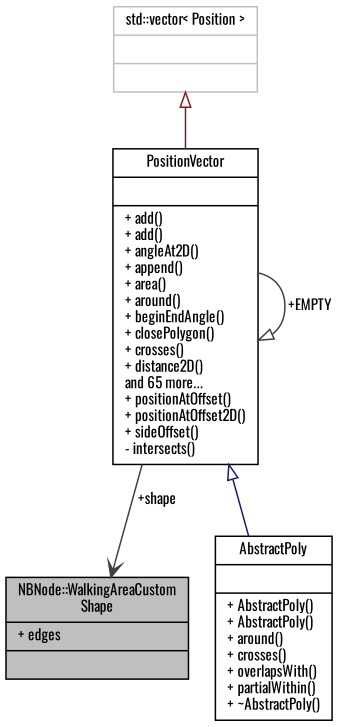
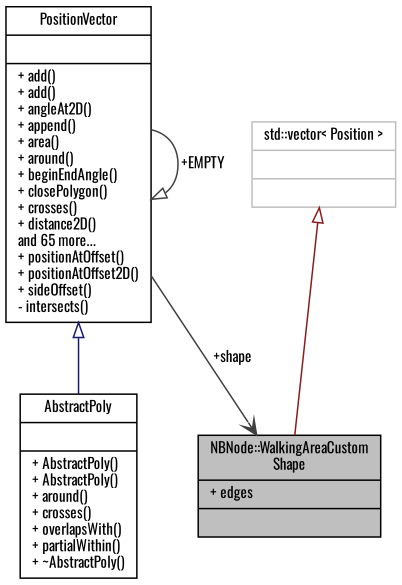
  digraph {
    fontname=Oswald
    node [color=black fillcolor=white fontname=Oswald fontsize=10 shape=record style=filled]
    edge [color=grey25 fontname=Oswald fontsize=10 labelfontname=Helvetica labelfontsize=10 style=solid]
    n1 [fillcolor=grey75 fontcolor=black height=0.2 label="{NBNode::WalkingAreaCustom\lShape\n|+ edges\l|}" width=0.4]
    n2 [height=0.2 label="{PositionVector\n||+ add()\l+ add()\l+ angleAt2D()\l+ append()\l+ area()\l+ around()\l+ beginEndAngle()\l+ closePolygon()\l+ crosses()\l+ distance2D()\land 65 more...\l+ positionAtOffset()\l+ positionAtOffset2D()\l+ sideOffset()\l- intersects()\l}" width=0.4]
    n3 [height=0.2 label="{AbstractPoly\n||+ AbstractPoly()\l+ AbstractPoly()\l+ around()\l+ crosses()\l+ overlapsWith()\l+ partialWithin()\l+ ~AbstractPoly()\l}" width=0.4]
    n4 [color=grey75 height=0.2 label="{std::vector\< Position \>\n||}" width=0.4]
    n2 -> n1 [arrowhead=vee label=" +shape"]
    n2 -> n2 [arrowhead=onormal label=" +EMPTY"]
    n2 -> n3 [arrowtail=onormal color=midnightblue dir=back]
-   n4 -> n2 [arrowtail=onormal color=firebrick4 dir=back]
+   n4 -> n1 [arrowtail=onormal color=firebrick4 dir=back]
  }
